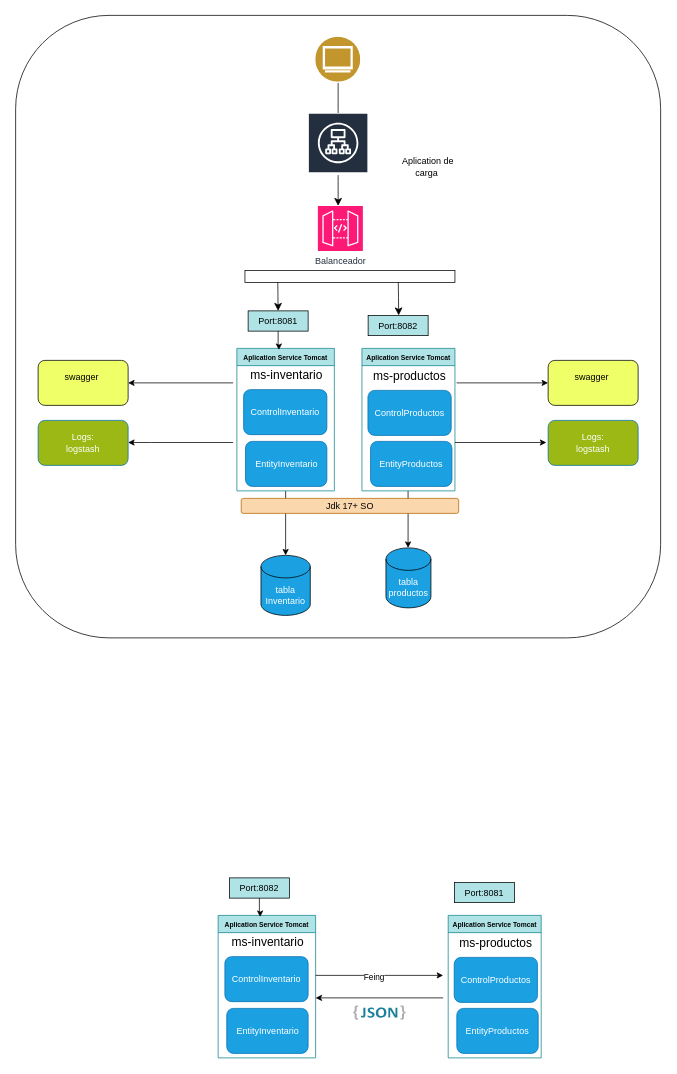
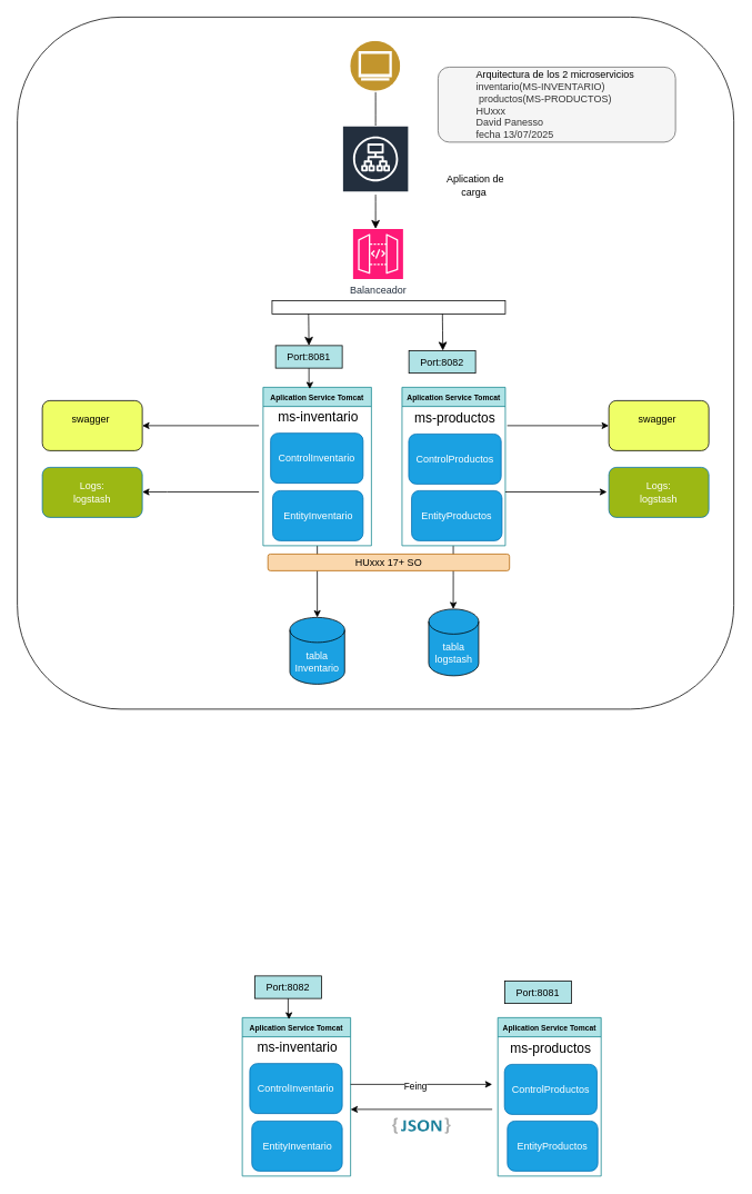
  <mxCell id="0" />
  <mxCell id="1" parent="0" />
  <mxCell id="2" value="" style="rounded=1;whiteSpace=wrap;html=1;" vertex="1" parent="1"><mxGeometry x="20" width="860" height="830" as="geometry" y="20" /></mxCell>
  <mxCell id="3" style="edgeStyle=orthogonalEdgeStyle;rounded=0;orthogonalLoop=1;jettySize=auto;html=1;" parent="1" edge="1"><mxGeometry relative="1" as="geometry"><mxPoint x="543.25" y="654" as="sourcePoint" /><mxPoint x="543.25" y="730" as="targetPoint" /><Array as="points"><mxPoint x="543" y="690" /><mxPoint x="543" y="690" /></Array></mxGeometry></mxCell>
  <mxCell id="4" style="edgeStyle=none;curved=1;rounded=0;orthogonalLoop=1;jettySize=auto;html=1;fontSize=12;startSize=8;endSize=8;" parent="1" edge="1"><mxGeometry relative="1" as="geometry"><mxPoint x="450" y="110" as="sourcePoint" /><mxPoint x="450" y="166" as="targetPoint" /></mxGeometry></mxCell>
  <mxCell id="5" value="&lt;div&gt;&lt;br&gt;&lt;/div&gt;" style="sketch=0;outlineConnect=0;fontColor=#232F3E;gradientColor=none;strokeColor=#ffffff;fillColor=#232F3E;dashed=0;verticalLabelPosition=middle;verticalAlign=bottom;align=center;html=1;whiteSpace=wrap;fontSize=10;fontStyle=1;spacing=3;shape=mxgraph.aws4.productIcon;prIcon=mxgraph.aws4.application_load_balancer;" parent="1" vertex="1"><mxGeometry x="410" y="150" width="80" height="83" as="geometry" /></mxCell>
  <mxCell id="6" value="" style="edgeStyle=none;curved=1;rounded=0;orthogonalLoop=1;jettySize=auto;html=1;fontSize=12;startSize=8;endSize=8;" parent="1" source="5" edge="1"><mxGeometry relative="1" as="geometry"><mxPoint x="453" y="267" as="sourcePoint" /><mxPoint x="450" y="274" as="targetPoint" /></mxGeometry></mxCell>
  <mxCell id="7" style="edgeStyle=none;curved=0;rounded=1;orthogonalLoop=1;jettySize=auto;html=1;fontSize=12;startSize=8;endSize=8;strokeColor=none;endArrow=none;startFill=0;" parent="1" source="8" edge="1"><mxGeometry relative="1" as="geometry"><mxPoint x="130" y="330" as="targetPoint" /></mxGeometry></mxCell>
  <mxCell id="8" value="Balanceador" style="sketch=0;points=[[0,0,0],[0.25,0,0],[0.5,0,0],[0.75,0,0],[1,0,0],[0,1,0],[0.25,1,0],[0.5,1,0],[0.75,1,0],[1,1,0],[0,0.25,0],[0,0.5,0],[0,0.75,0],[1,0.25,0],[1,0.5,0],[1,0.75,0]];outlineConnect=0;fontColor=#232F3E;fillColor=#FF1977;strokeColor=#ffffff;dashed=0;verticalLabelPosition=bottom;verticalAlign=top;align=center;html=1;fontSize=12;fontStyle=0;aspect=fixed;shape=mxgraph.aws4.resourceIcon;resIcon=mxgraph.aws4.api_gateway;" parent="1" vertex="1"><mxGeometry x="423" y="274" width="60" height="60" as="geometry" /></mxCell>
  <mxCell id="9" style="edgeStyle=orthogonalEdgeStyle;rounded=0;orthogonalLoop=1;jettySize=auto;html=1;" parent="1" source="10" target="21" edge="1"><mxGeometry relative="1" as="geometry" /></mxCell>
  <mxCell id="10" value="&lt;font style=&quot;font-size: 9px;&quot;&gt;Aplication Service Tomcat&lt;/font&gt;" style="swimlane;whiteSpace=wrap;html=1;startSize=23;fillColor=#b0e3e6;strokeColor=light-dark(#11858d, #46a8af);" parent="1" vertex="1"><mxGeometry x="315" y="464" width="130" height="190" as="geometry" /></mxCell>
  <mxCell id="11" value="ControlInventario" style="rounded=1;whiteSpace=wrap;html=1;fillColor=#1BA1E2;fontColor=#ffffff;strokeColor=#006EAF;" parent="10" vertex="1"><mxGeometry x="9" y="55" width="111" height="60" as="geometry" /></mxCell>
  <mxCell id="12" value="EntityInventario" style="rounded=1;whiteSpace=wrap;html=1;fillColor=#1BA1E2;fontColor=#ffffff;strokeColor=#006EAF;" parent="10" vertex="1"><mxGeometry x="11.5" y="124" width="108.5" height="60" as="geometry" /></mxCell>
  <mxCell id="13" value="ms-inventario&lt;div&gt;&lt;br&gt;&lt;/div&gt;" style="text;html=1;align=center;verticalAlign=middle;resizable=0;points=[];autosize=1;strokeColor=none;fillColor=none;fontSize=16;" parent="10" vertex="1"><mxGeometry x="5.75" y="20" width="120" height="50" as="geometry" /></mxCell>
  <mxCell id="14" value="" style="endArrow=classic;html=1;rounded=0;entryX=1;entryY=0.5;entryDx=0;entryDy=0;" edge="1" parent="10" target="48"><mxGeometry width="50" height="50" relative="1" as="geometry"><mxPoint x="-5" y="46" as="sourcePoint" /><mxPoint x="45" y="-4" as="targetPoint" /></mxGeometry></mxCell>
  <mxCell id="15" value="&lt;font style=&quot;font-size: 9px;&quot;&gt;Aplication Service Tomcat&lt;/font&gt;" style="swimlane;whiteSpace=wrap;html=1;startSize=23;fillColor=#b0e3e6;strokeColor=light-dark(#11858d, #46a8af);" parent="1" vertex="1"><mxGeometry x="481.75" y="464" width="124" height="190" as="geometry" /></mxCell>
  <mxCell id="16" value="ControlProductos" style="rounded=1;whiteSpace=wrap;html=1;fillColor=#1ba1e2;fontColor=#ffffff;strokeColor=#006EAF;" parent="15" vertex="1"><mxGeometry x="8" y="56" width="111" height="60" as="geometry" /></mxCell>
  <mxCell id="17" value="EntityProductos" style="rounded=1;whiteSpace=wrap;html=1;fillColor=#1ba1e2;fontColor=#ffffff;strokeColor=#006EAF;" parent="15" vertex="1"><mxGeometry x="11.5" y="124" width="108.5" height="60" as="geometry" /></mxCell>
  <mxCell id="18" value="ms-productos" style="text;html=1;align=center;verticalAlign=middle;resizable=0;points=[];autosize=1;strokeColor=none;fillColor=none;fontSize=16;" parent="15" vertex="1"><mxGeometry x="3" y="21" width="120" height="30" as="geometry" /></mxCell>
  <mxCell id="19" value="Port:8081" style="rounded=0;whiteSpace=wrap;html=1;fillColor=#B0E3E6;" parent="1" vertex="1"><mxGeometry x="330" y="414" width="80" height="27" as="geometry" /></mxCell>
  <mxCell id="20" value="Aplication de carga&amp;nbsp;" style="text;html=1;align=center;verticalAlign=middle;whiteSpace=wrap;rounded=0;" parent="1" vertex="1"><mxGeometry x="520" y="206.5" width="100" height="30" as="geometry" /></mxCell>
  <mxCell id="21" value="&lt;font style=&quot;color: rgb(255, 255, 255);&quot;&gt;tabla&lt;/font&gt;&lt;div&gt;&lt;font style=&quot;color: rgb(255, 255, 255);&quot;&gt;Inventario&lt;/font&gt;&lt;/div&gt;" style="shape=cylinder3;whiteSpace=wrap;html=1;boundedLbl=1;backgroundOutline=1;size=15;fillColor=#1BA1E2;" parent="1" vertex="1"><mxGeometry x="347.13" y="740" width="65.75" height="80" as="geometry" /></mxCell>
- <mxCell id="22" value="&lt;font style=&quot;color: rgb(255, 255, 255);&quot;&gt;tabla productos&lt;/font&gt;" style="shape=cylinder3;whiteSpace=wrap;html=1;boundedLbl=1;backgroundOutline=1;size=15;fillColor=#1BA1E2;" parent="1" vertex="1"><mxGeometry x="513.75" y="730" width="60" height="80" as="geometry" /></mxCell>
+ <mxCell id="22" value="&lt;font style=&quot;color: rgb(255, 255, 255);&quot;&gt;tabla logstash&lt;/font&gt;" style="shape=cylinder3;whiteSpace=wrap;html=1;boundedLbl=1;backgroundOutline=1;size=15;fillColor=#1BA1E2;" parent="1" vertex="1"><mxGeometry x="513.75" y="730" width="60" height="80" as="geometry" /></mxCell>
  <mxCell id="23" style="edgeStyle=none;curved=1;rounded=0;orthogonalLoop=1;jettySize=auto;html=1;fontSize=12;startSize=8;endSize=8;entryX=0.5;entryY=0;entryDx=0;entryDy=0;" parent="1" target="19" edge="1"><mxGeometry relative="1" as="geometry"><mxPoint x="369.5" y="370" as="sourcePoint" /><mxPoint x="369.5" y="400" as="targetPoint" /></mxGeometry></mxCell>
  <mxCell id="24" value="" style="image;aspect=fixed;perimeter=ellipsePerimeter;html=1;align=center;shadow=0;dashed=0;fontColor=#4277BB;labelBackgroundColor=default;fontSize=12;spacingTop=3;image=img/lib/ibm/users/browser.svg;" parent="1" vertex="1"><mxGeometry x="420" y="49" width="60" height="60" as="geometry" /></mxCell>
  <mxCell id="25" value="" style="rounded=0;whiteSpace=wrap;html=1;" parent="1" vertex="1"><mxGeometry x="325.75" y="360" width="280" height="16" as="geometry" /></mxCell>
  <mxCell id="26" style="edgeStyle=orthogonalEdgeStyle;rounded=0;orthogonalLoop=1;jettySize=auto;html=1;entryX=0.431;entryY=0.011;entryDx=0;entryDy=0;entryPerimeter=0;" parent="1" source="19" target="10" edge="1"><mxGeometry relative="1" as="geometry" /></mxCell>
  <mxCell id="27" value="Port:8082" style="rounded=0;whiteSpace=wrap;html=1;fillColor=#B0E3E6;" parent="1" vertex="1"><mxGeometry x="490" y="420" width="80" height="27" as="geometry" /></mxCell>
  <mxCell id="28" style="edgeStyle=none;curved=1;rounded=0;orthogonalLoop=1;jettySize=auto;html=1;fontSize=12;startSize=8;endSize=8;entryX=0.5;entryY=0;entryDx=0;entryDy=0;" parent="1" edge="1"><mxGeometry relative="1" as="geometry"><mxPoint x="530.25" y="376" as="sourcePoint" /><mxPoint x="530.75" y="420" as="targetPoint" /></mxGeometry></mxCell>
- <mxCell id="29" value="Jdk 17+ SO" style="rounded=1;whiteSpace=wrap;html=1;fillColor=#fad7ac;strokeColor=#b46504;" parent="1" vertex="1"><mxGeometry x="320.75" y="664" width="290" height="20" as="geometry" /></mxCell>
+ <mxCell id="29" value="HUxxx 17+ SO" style="rounded=1;whiteSpace=wrap;html=1;fillColor=#fad7ac;strokeColor=#b46504;" parent="1" vertex="1"><mxGeometry x="320.75" y="664" width="290" height="20" as="geometry" /></mxCell>
  <mxCell id="30" value="&lt;font style=&quot;font-size: 9px;&quot;&gt;Aplication Service Tomcat&lt;/font&gt;" style="swimlane;whiteSpace=wrap;html=1;startSize=23;fillColor=#b0e3e6;strokeColor=light-dark(#11858d, #46a8af);" vertex="1" parent="1"><mxGeometry y="1220" width="130" height="190" as="geometry" x="290" /></mxCell>
  <mxCell id="31" value="ControlInventario" style="rounded=1;whiteSpace=wrap;html=1;fillColor=#1BA1E2;fontColor=#ffffff;strokeColor=#006EAF;" vertex="1" parent="30"><mxGeometry x="9" y="55" width="111" height="60" as="geometry" /></mxCell>
  <mxCell id="32" value="EntityInventario" style="rounded=1;whiteSpace=wrap;html=1;fillColor=#1BA1E2;fontColor=#ffffff;strokeColor=#006EAF;" vertex="1" parent="30"><mxGeometry x="11.5" y="124" width="108.5" height="60" as="geometry" /></mxCell>
  <mxCell id="33" value="ms-inventario&lt;div&gt;&lt;br&gt;&lt;/div&gt;" style="text;html=1;align=center;verticalAlign=middle;resizable=0;points=[];autosize=1;strokeColor=none;fillColor=none;fontSize=16;" vertex="1" parent="30"><mxGeometry x="5.75" y="20" width="120" height="50" as="geometry" /></mxCell>
  <mxCell id="34" value="&lt;font style=&quot;font-size: 9px;&quot;&gt;Aplication Service Tomcat&lt;/font&gt;" style="swimlane;whiteSpace=wrap;html=1;startSize=23;fillColor=#b0e3e6;strokeColor=light-dark(#11858d, #46a8af);" vertex="1" parent="1"><mxGeometry x="596.75" y="1220" width="124" height="190" as="geometry" /></mxCell>
  <mxCell id="35" value="ControlProductos" style="rounded=1;whiteSpace=wrap;html=1;fillColor=#1ba1e2;fontColor=#ffffff;strokeColor=#006EAF;" vertex="1" parent="34"><mxGeometry x="8" y="56" width="111" height="60" as="geometry" /></mxCell>
  <mxCell id="36" value="EntityProductos" style="rounded=1;whiteSpace=wrap;html=1;fillColor=#1ba1e2;fontColor=#ffffff;strokeColor=#006EAF;" vertex="1" parent="34"><mxGeometry x="11.5" y="124" width="108.5" height="60" as="geometry" /></mxCell>
  <mxCell id="37" value="ms-productos" style="text;html=1;align=center;verticalAlign=middle;resizable=0;points=[];autosize=1;strokeColor=none;fillColor=none;fontSize=16;" vertex="1" parent="34"><mxGeometry x="3" y="21" width="120" height="30" as="geometry" /></mxCell>
  <mxCell id="38" value="Port:8082" style="rounded=0;whiteSpace=wrap;html=1;fillColor=#B0E3E6;" vertex="1" parent="1"><mxGeometry x="305" y="1170" width="80" height="27" as="geometry" /></mxCell>
  <mxCell id="39" style="edgeStyle=orthogonalEdgeStyle;rounded=0;orthogonalLoop=1;jettySize=auto;html=1;entryX=0.431;entryY=0.011;entryDx=0;entryDy=0;entryPerimeter=0;" edge="1" parent="1" source="38" target="30"><mxGeometry relative="1" as="geometry" /></mxCell>
  <mxCell id="40" value="Port:8081" style="rounded=0;whiteSpace=wrap;html=1;fillColor=#B0E3E6;" vertex="1" parent="1"><mxGeometry x="605" y="1176" width="80" height="27" as="geometry" /></mxCell>
+ <mxCell id="41" value="&lt;div style=&quot;text-align: justify;&quot;&gt;&lt;span style=&quot;background-color: transparent; color: light-dark(rgb(0, 0, 0), rgb(255, 255, 255));&quot;&gt;Arquitectura de los 2 microservicios&amp;nbsp;&lt;/span&gt;&lt;/div&gt;&lt;div style=&quot;text-align: justify;&quot;&gt;inventario(MS-INVENTARIO)&lt;/div&gt;&lt;div style=&quot;text-align: justify;&quot;&gt;&amp;nbsp;productos(MS-PRODUCTOS)&lt;/div&gt;&lt;div style=&quot;text-align: justify;&quot;&gt;HUxxx&lt;/div&gt;&lt;div style=&quot;text-align: justify;&quot;&gt;&lt;span style=&quot;background-color: transparent; color: light-dark(rgb(51, 51, 51), rgb(193, 193, 193));&quot;&gt;David Panesso&amp;nbsp;&lt;/span&gt;&lt;/div&gt;&lt;div style=&quot;text-align: justify;&quot;&gt;&lt;span style=&quot;background-color: transparent; color: light-dark(rgb(51, 51, 51), rgb(193, 193, 193));&quot;&gt;fecha 13/07/2025&lt;/span&gt;&lt;/div&gt;" style="rounded=1;whiteSpace=wrap;html=1;fillColor=#f5f5f5;fontColor=#333333;strokeColor=#666666;" vertex="1" parent="1"><mxGeometry x="525" y="80" width="285" height="90" as="geometry" /></mxCell>
  <mxCell id="42" value="" style="endArrow=classic;html=1;rounded=0;" edge="1" parent="1"><mxGeometry width="50" height="50" relative="1" as="geometry"><mxPoint x="420" y="1300" as="sourcePoint" /><mxPoint x="590" y="1300" as="targetPoint" /></mxGeometry></mxCell>
  <mxCell id="43" value="Feing" style="edgeLabel;html=1;align=center;verticalAlign=middle;resizable=0;points=[];" vertex="1" connectable="0" parent="42"><mxGeometry x="-0.094" y="-1" relative="1" as="geometry"><mxPoint as="offset" /></mxGeometry></mxCell>
  <mxCell id="44" value="" style="endArrow=classic;html=1;rounded=0;" edge="1" parent="1"><mxGeometry width="50" height="50" relative="1" as="geometry"><mxPoint x="590" y="1330" as="sourcePoint" /><mxPoint x="420" y="1330" as="targetPoint" /></mxGeometry></mxCell>
  <mxCell id="45" value="" style="dashed=0;outlineConnect=0;html=1;align=center;labelPosition=center;verticalLabelPosition=bottom;verticalAlign=top;shape=mxgraph.weblogos.json_2" vertex="1" parent="1"><mxGeometry x="470" y="1340" width="70" height="19.2" as="geometry" /></mxCell>
  <mxCell id="46" value="swagger&amp;nbsp;&lt;div&gt;&lt;br&gt;&lt;/div&gt;" style="rounded=1;whiteSpace=wrap;html=1;fillColor=#EFFF67;" vertex="1" parent="1"><mxGeometry x="730" y="480" width="120" height="60" as="geometry" /></mxCell>
  <mxCell id="47" value="" style="endArrow=classic;html=1;rounded=0;" edge="1" parent="1"><mxGeometry width="50" height="50" relative="1" as="geometry"><mxPoint x="608" y="510" as="sourcePoint" /><mxPoint x="729.87" y="510" as="targetPoint" /></mxGeometry></mxCell>
  <mxCell id="48" value="swagger&amp;nbsp;&lt;div&gt;&lt;br&gt;&lt;/div&gt;" style="rounded=1;whiteSpace=wrap;html=1;fillColor=#EFFF67;" vertex="1" parent="1"><mxGeometry x="50" y="480" width="120" height="60" as="geometry" /></mxCell>
  <mxCell id="49" value="Logs:&lt;div&gt;logstash&lt;/div&gt;" style="rounded=1;whiteSpace=wrap;html=1;fillColor=#9CB814;fontColor=#ffffff;strokeColor=#006EAF;" vertex="1" parent="1"><mxGeometry x="50" y="560" width="120" height="60" as="geometry" /></mxCell>
  <mxCell id="50" value="" style="endArrow=classic;html=1;rounded=0;entryX=1;entryY=0.5;entryDx=0;entryDy=0;" edge="1" parent="1"><mxGeometry width="50" height="50" relative="1" as="geometry"><mxPoint x="310" y="589.5" as="sourcePoint" /><mxPoint x="170" y="589.5" as="targetPoint" /><Array as="points"><mxPoint x="200" y="589.5" /></Array></mxGeometry></mxCell>
  <mxCell id="51" value="" style="endArrow=classic;html=1;rounded=0;" edge="1" parent="1"><mxGeometry width="50" height="50" relative="1" as="geometry"><mxPoint x="605.75" y="589.5" as="sourcePoint" /><mxPoint x="727.62" y="589.5" as="targetPoint" /></mxGeometry></mxCell>
  <mxCell id="52" value="Logs:&lt;div&gt;logstash&lt;/div&gt;" style="rounded=1;whiteSpace=wrap;html=1;fillColor=#9CB814;fontColor=#ffffff;strokeColor=#006EAF;" vertex="1" parent="1"><mxGeometry x="730" y="560" width="120" height="60" as="geometry" /></mxCell>
